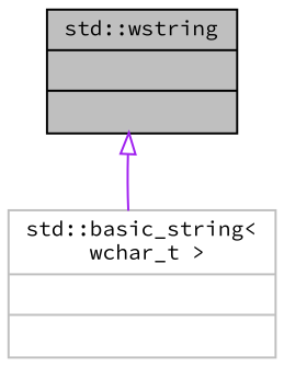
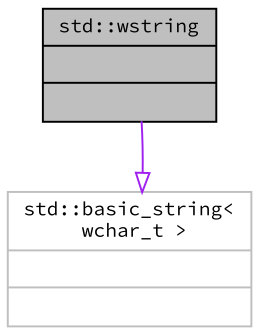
  digraph {
    fontname="Source Code Pro"
    node [fontname="Source Code Pro" fontsize=10 shape=record style=filled]
    n1 [color=black fillcolor=grey75 fontcolor=black height=0.2 label="{std::wstring\n||}" width=0.4]
    n2 [color=grey75 fillcolor=white height=0.2 label="{std::basic_string\<\l wchar_t \>\n||}" width=0.4]
-   n1 -> n2 [arrowtail=onormal color=purple dir=back fontname="Source Code Pro" fontsize=10 labelfontname=Helvetica labelfontsize=10 style=solid]
+   n2 -> n1 [arrowtail=onormal color=purple dir=back fontname="Source Code Pro" fontsize=10 labelfontname=Helvetica labelfontsize=10 style=solid]
  }
